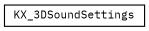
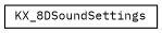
  digraph {
    rankdir=TB
    fontname="IBM Plex Mono"
-   n1 [color=black fillcolor=white fontname="IBM Plex Mono" fontsize=10 height=0.2 label=KX_3DSoundSettings shape=record style=filled width=0.4]
+   n1 [color=black fillcolor=white fontname="IBM Plex Mono" fontsize=10 height=0.2 label=KX_8DSoundSettings shape=record style=filled width=0.4]
  }
